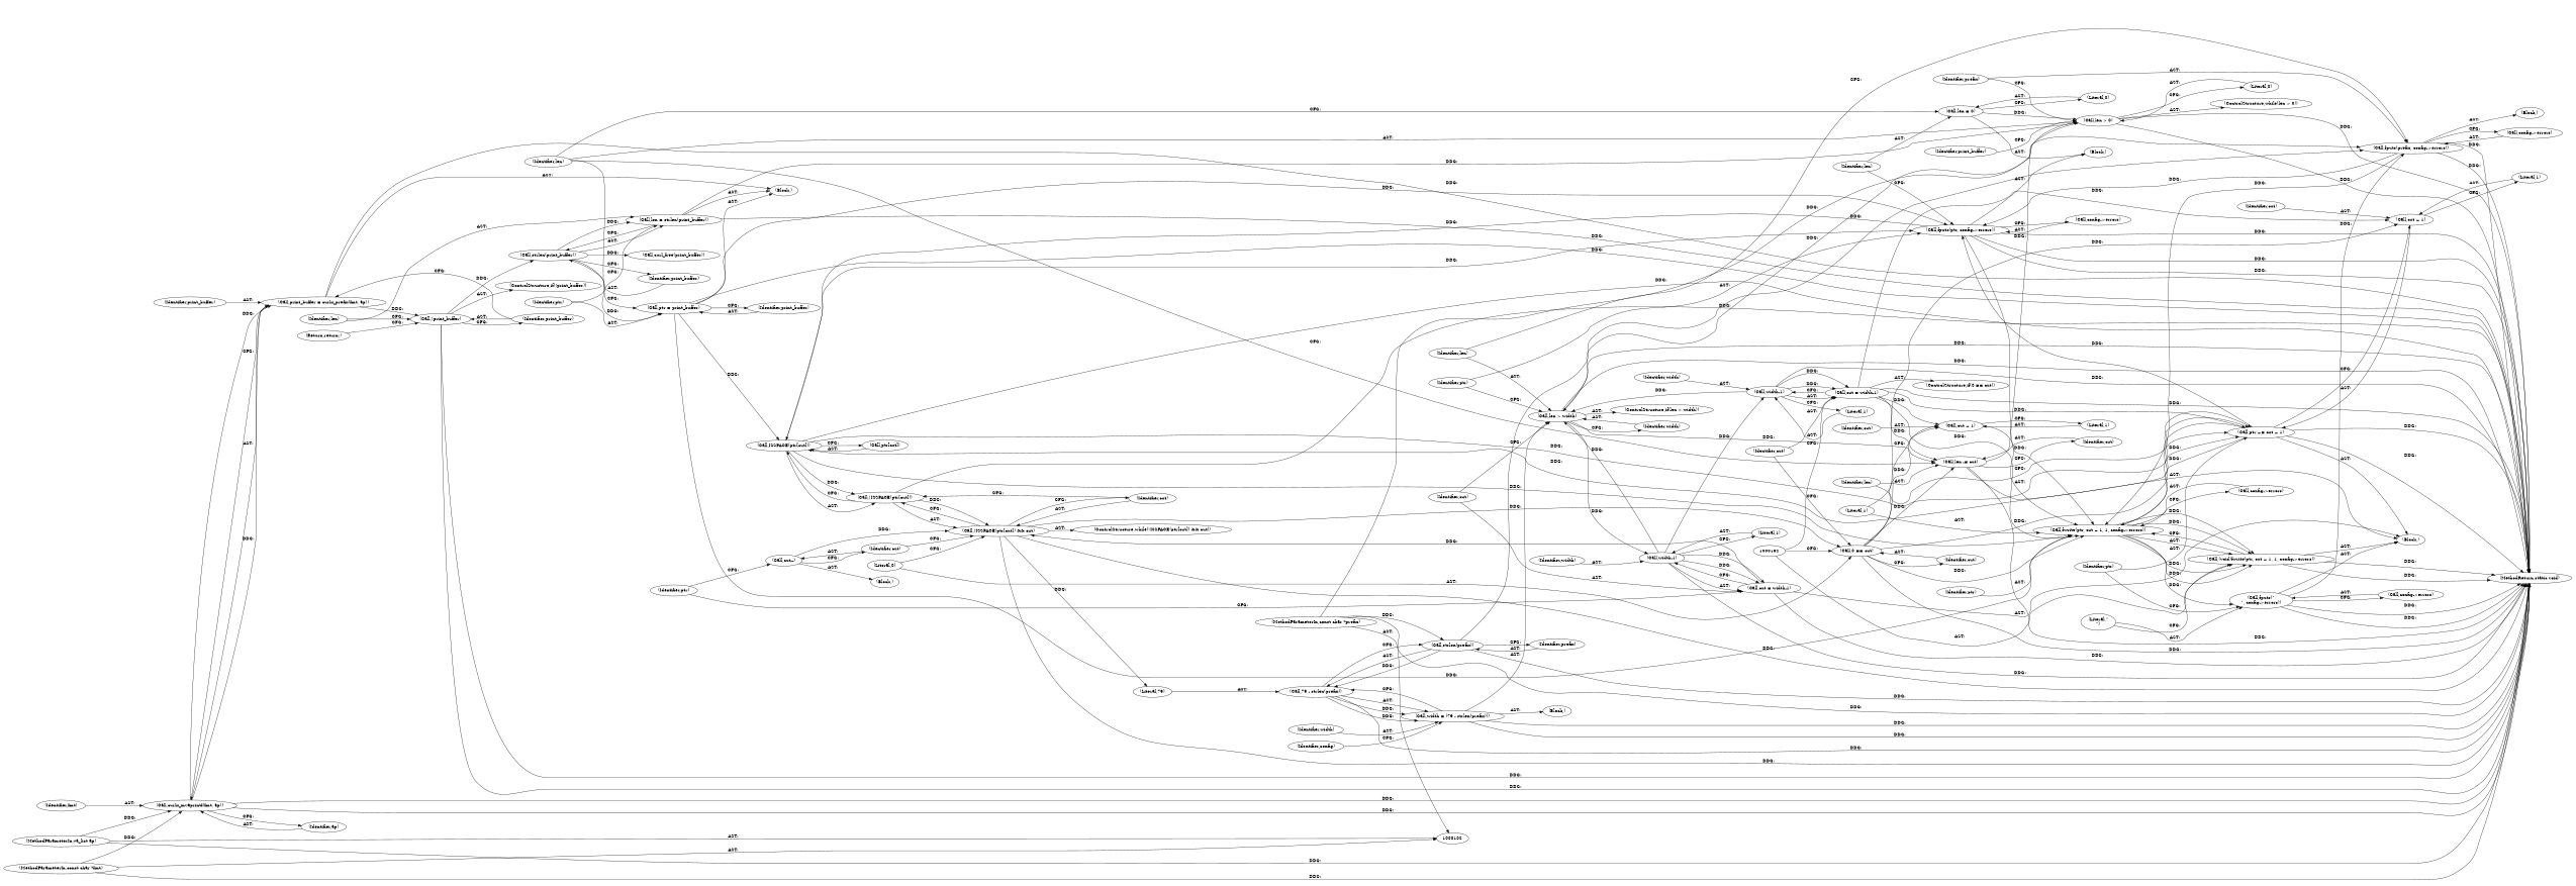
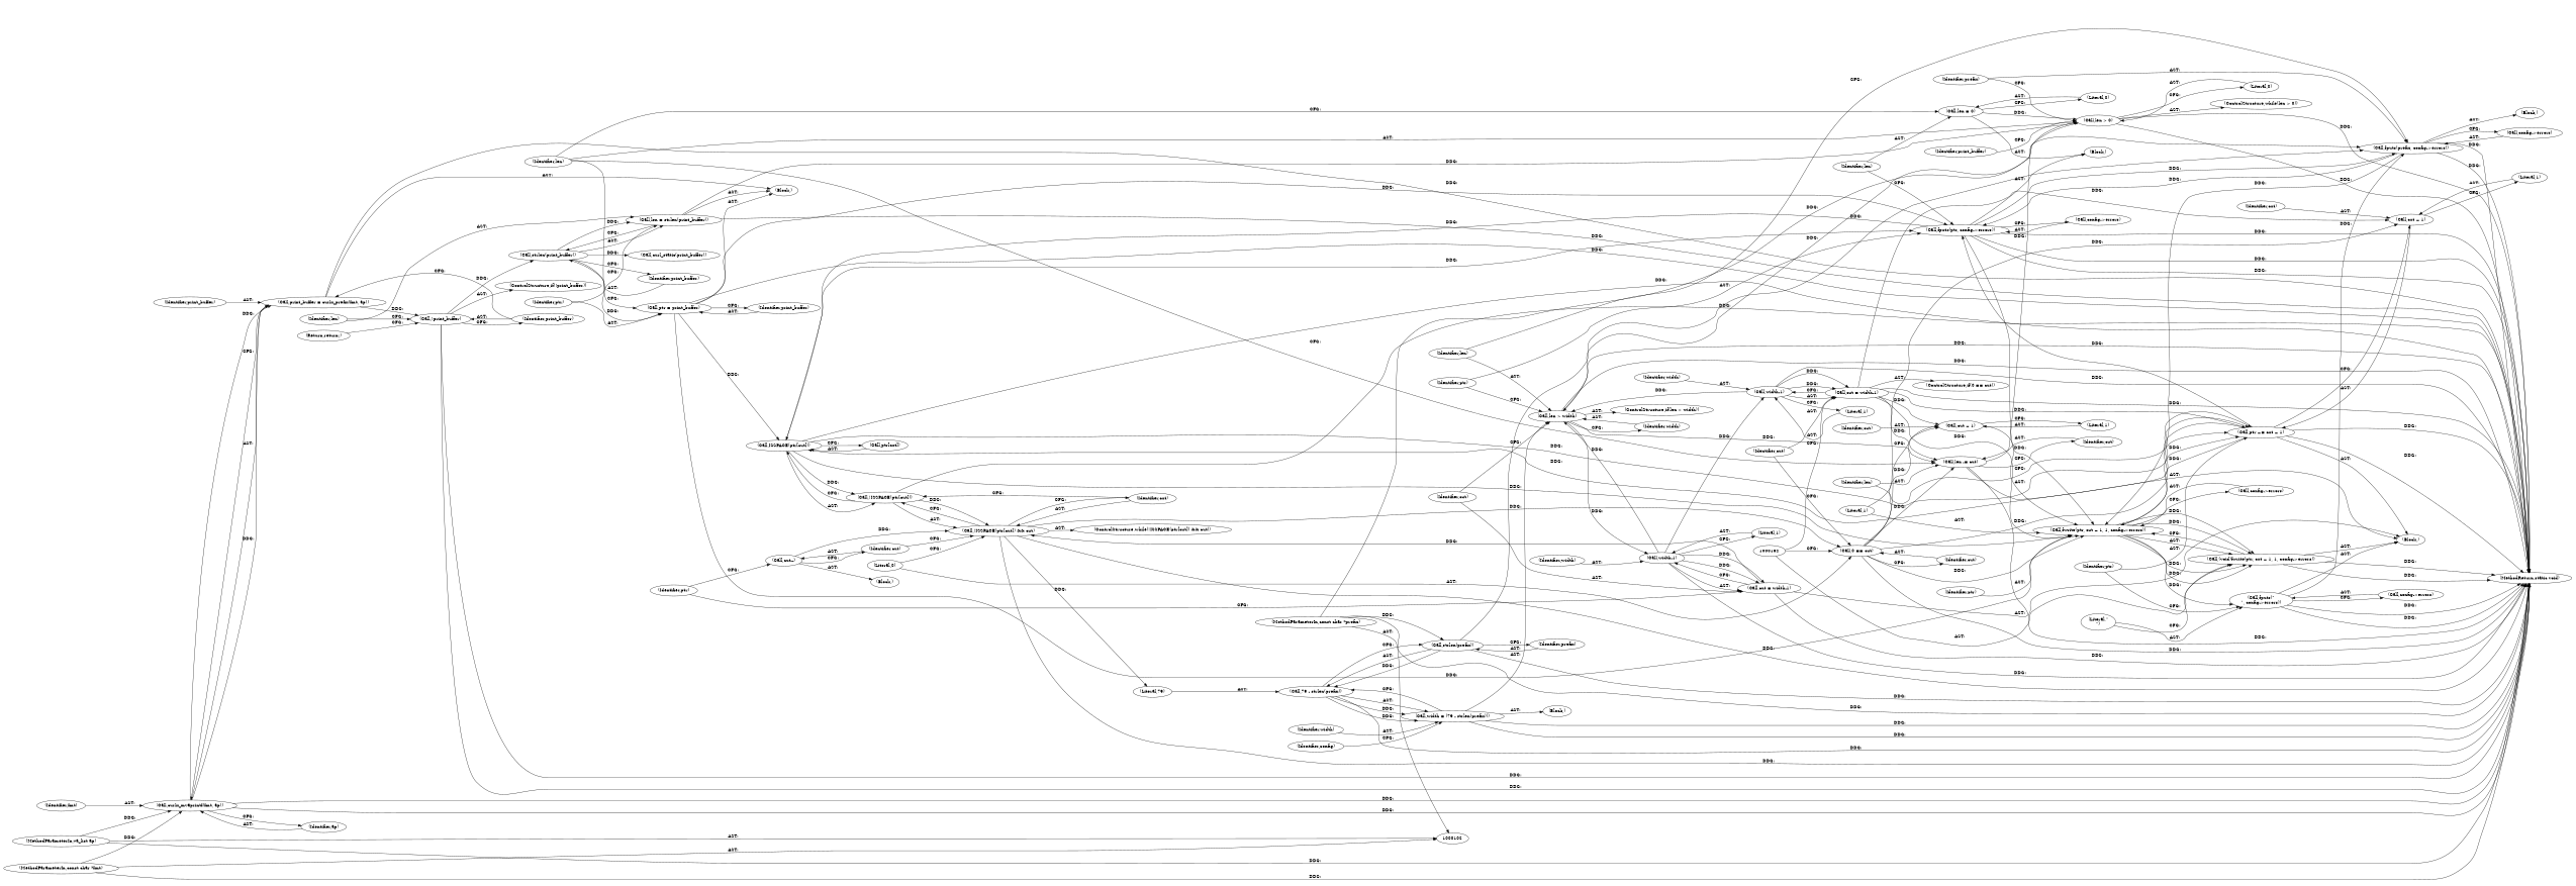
  digraph {
    rankdir=LR
    n1 [label="(Call,ISSPACE(ptr[cut]))"]
    n2 [label="(Call,fputs(ptr, config->errors))"]
    n3 [label="(Call,ptr += cut + 1)"]
    n4 [label="(Call,!ISSPACE(ptr[cut]))"]
    n5 [label="(Call,fwrite(ptr, cut + 1, 1, config->errors))"]
    n6 [label="(MethodReturn,static void)"]
    n7 [label="(Call,ptr[cut])"]
    n8 [label="(Call,fputs(prefix, config->errors))"]
    n9 [label="(Call,config->errors)"]
    n10 [label="(Block,)"]
    n11 [label="(Call,cut + 1)"]
    n12 [label="(Block,)"]
    n13 [label="(Call,!ISSPACE(ptr[cut]) && cut)"]
    n14 [label="(Call,fputs(\"\n\", config->errors))"]
    n15 [label="(Call,(void)fwrite(ptr, cut + 1, 1, config->errors))"]
    n16 [label="(Call,config->errors)"]
    n17 [label="(Block,)"]
    n18 [label="(Call,config->errors)"]
    n19 [label="(Call,ptr = print_buffer)"]
    n20 [label="(Block,)"]
    n21 [label="(Identifier,print_buffer)"]
    n22 [label="(Call,strlen(print_buffer))"]
    n23 [label="(Call,len = strlen(print_buffer))"]
    n24 [label="(Identifier,print_buffer)"]
-   n25 [label="(Call,curl_free(print_buffer))"]
+   n25 [label="(Call,curl_static(print_buffer))"]
    n26 [label="(Call,len > 0)"]
    n27 [label="(Call,!print_buffer)"]
    n28 [label="(ControlStructure,if(!print_buffer))"]
    n29 [label="(Identifier,print_buffer)"]
    n30 [label="(Call,print_buffer = curlx_prefix(fmt, ap))"]
    n31 [label="(Call,curlx_mvaprintf(fmt, ap))"]
    n32 [label="(Identifier,ap)"]
    n33 [label="(MethodParameterIn,const char *fmt)"]
    1000102
    n35 [label="(MethodParameterIn,va_list ap)"]
    n36 [label="(Literal,1)"]
    n37 [label="(Call,cut = width-1)"]
    n38 [label="(Call,width-1)"]
    n39 [label="(Call,len -= cut)"]
    n40 [label="(Call,cut + 1)"]
    n41 [label="(ControlStructure,if(0 == cut))"]
    n42 [label="(Call,len > width)"]
    n43 [label="(Literal,1)"]
    n44 [label="(Identifier,cut)"]
    n45 [label="(Literal,1)"]
    n46 [label="(Call,width-1)"]
    n47 [label="(ControlStructure,if(len > width))"]
    n48 [label="(Identifier,width)"]
    n49 [label="(Call,cut = width-1)"]
    n50 [label="(Literal,1)"]
    n51 [label="(ControlStructure,while(len > 0))"]
    n52 [label="(Literal,0)"]
    n53 [label="(Call,0 == cut)"]
    n54 [label="(Identifier,cut)"]
    n55 [label="(Identifier,cut)"]
    n56 [label="(ControlStructure,while(!ISSPACE(ptr[cut]) && cut))"]
    n57 [label="(Literal,79)"]
    n58 [label="(Call,cut--)"]
    n59 [label="(Block,)"]
    n60 [label="(Identifier,cut)"]
    n61 [label="(Call,len = 0)"]
    n62 [label="(Literal,0)"]
    n63 [label="(Call,width = (79 - strlen(prefix)))"]
    n64 [label="(Call,79 - strlen(prefix))"]
    n65 [label="(Block,)"]
    n66 [label="(Call,strlen(prefix))"]
    n67 [label="(Identifier,prefix)"]
    n68 [label="(MethodParameterIn,const char *prefix)"]
    n69 [label="(Call,config->errors)"]
    n70 [label="(Identifier,print_buffer)"]
    n71 [label="(Identifier,ptr)"]
    n72 [label="(Return,return;)"]
    n73 [label="(Identifier,len)"]
    n74 [label="(Literal,0)"]
    n75 [label="(Identifier,cut)"]
    n76 [label="(Identifier,ptr)"]
    n77 [label="(Identifier,width)"]
    n78 [label="(Literal,\"\n\")"]
    n79 [label="(Identifier,len)"]
    n80 [label="(Identifier,config)"]
    n81 [label="(Identifier,print_buffer)"]
    n82 [label="(Identifier,cut)"]
    n83 [label="(Identifier,width)"]
    n84 [label="(Identifier,ptr)"]
    n85 [label="(Identifier,ptr)"]
    n86 [label="(Identifier,width)"]
    n87 [label="(Identifier,len)"]
    n88 [label="(Identifier,fmt)"]
    n89 [label="(Identifier,len)"]
    n90 [label="(Identifier,cut)"]
    n91 [label="(Identifier,len)"]
    n92 [label="(Identifier,cut)"]
    n93 [label="(Identifier,ptr)"]
    n94 [label="(Literal,1)"]
    n95 [label="(Identifier,prefix)"]
    1000182
    n1 -> n2 [label="DDG: "]
    n1 -> n3 [label="DDG: "]
    n1 -> n4 [label="AST: "]
    n1 -> n4 [label="DDG: "]
    n1 -> n5 [label="DDG: "]
    n1 -> n6 [label="DDG: "]
    n1 -> n7 [label="CFG: "]
    n2 -> n1 [label="DDG: "]
    n2 -> n5 [label="DDG: "]
    n2 -> n6 [label="DDG: "]
    n2 -> n6 [label="DDG: "]
    n2 -> n6 [label="DDG: "]
+   n2 -> n8 [label="DDG: "]
    n2 -> n9 [label="CFG: "]
    n2 -> n10 [label="AST: "]
    n3 -> n1 [label="DDG: "]
    n3 -> n2 [label="DDG: "]
    n3 -> n5 [label="DDG: "]
    n3 -> n6 [label="DDG: "]
    n3 -> n6 [label="DDG: "]
    n3 -> n11 [label="CFG: "]
    n3 -> n12 [label="AST: "]
    n4 -> n1 [label="CFG: "]
    n4 -> n6 [label="DDG: "]
    n4 -> n13 [label="AST: "]
    n4 -> n13 [label="DDG: "]
    n5 -> n3 [label="DDG: "]
    n5 -> n14 [label="DDG: "]
    n5 -> n15 [label="AST: "]
    n5 -> n15 [label="DDG: "]
    n5 -> n15 [label="DDG: "]
    n5 -> n15 [label="DDG: "]
    n5 -> n15 [label="DDG: "]
    n5 -> n16 [label="CFG: "]
    n7 -> n1 [label="AST: "]
    n8 -> n2 [label="DDG: "]
    n8 -> n5 [label="DDG: "]
    n8 -> n6 [label="DDG: "]
    n8 -> n6 [label="DDG: "]
    n8 -> n17 [label="AST: "]
    n8 -> n18 [label="CFG: "]
    n9 -> n2 [label="AST: "]
    n11 -> n3 [label="AST: "]
    n11 -> n36 [label="CFG: "]
    n13 -> n4 [label="CFG: "]
    n13 -> n6 [label="DDG: "]
    n13 -> n6 [label="DDG: "]
    n13 -> n53 [label="DDG: "]
    n13 -> n55 [label="CFG: "]
    n13 -> n56 [label="AST: "]
    n13 -> n57 [label="DDG: "]
    n14 -> n6 [label="DDG: "]
    n14 -> n6 [label="DDG: "]
    n14 -> n8 [label="DDG: "]
    n14 -> n12 [label="AST: "]
    n14 -> n69 [label="CFG: "]
    n15 -> n5 [label="CFG: "]
    n15 -> n6 [label="DDG: "]
    n15 -> n6 [label="DDG: "]
    n15 -> n12 [label="AST: "]
    n16 -> n5 [label="AST: "]
    n18 -> n8 [label="AST: "]
    n19 -> n1 [label="DDG: "]
    n19 -> n2 [label="DDG: "]
    n19 -> n5 [label="DDG: "]
    n19 -> n6 [label="DDG: "]
    n19 -> n20 [label="AST: "]
    n19 -> n21 [label="CFG: "]
    n21 -> n19 [label="AST: "]
    n22 -> n19 [label="DDG: "]
    n22 -> n23 [label="AST: "]
    n22 -> n23 [label="DDG: "]
    n22 -> n24 [label="CFG: "]
    n22 -> n25 [label="DDG: "]
    n23 -> n6 [label="DDG: "]
    n23 -> n20 [label="AST: "]
    n23 -> n22 [label="CFG: "]
    n23 -> n26 [label="DDG: "]
    n24 -> n22 [label="AST: "]
    n26 -> n6 [label="DDG: "]
    n26 -> n6 [label="DDG: "]
    n26 -> n42 [label="DDG: "]
    n26 -> n51 [label="AST: "]
    n26 -> n52 [label="CFG: "]
    n27 -> n6 [label="DDG: "]
    n27 -> n6 [label="DDG: "]
    n27 -> n22 [label="DDG: "]
    n27 -> n28 [label="AST: "]
    n27 -> n29 [label="CFG: "]
    n29 -> n27 [label="AST: "]
    n29 -> n30 [label="CFG: "]
    n30 -> n6 [label="DDG: "]
    n30 -> n20 [label="AST: "]
    n30 -> n27 [label="DDG: "]
    n30 -> n31 [label="CFG: "]
    n31 -> n6 [label="DDG: "]
    n31 -> n6 [label="DDG: "]
    n31 -> n30 [label="AST: "]
    n31 -> n30 [label="DDG: "]
    n31 -> n30 [label="DDG: "]
    n31 -> n32 [label="CFG: "]
    n32 -> n31 [label="AST: "]
    n33 -> n6 [label="DDG: "]
    n33 -> n31 [label="DDG: "]
    n33 -> 1000102 [label="AST: "]
    n35 -> n6 [label="DDG: "]
    n35 -> n31 [label="DDG: "]
    n35 -> 1000102 [label="AST: "]
    n36 -> n11 [label="AST: "]
    n37 -> n3 [label="DDG: "]
    n37 -> n5 [label="DDG: "]
    n37 -> n6 [label="DDG: "]
    n37 -> n11 [label="DDG: "]
    n37 -> n38 [label="CFG: "]
    n37 -> n39 [label="DDG: "]
    n37 -> n40 [label="DDG: "]
    n37 -> n41 [label="AST: "]
    n38 -> n6 [label="DDG: "]
    n38 -> n37 [label="AST: "]
    n38 -> n37 [label="DDG: "]
    n38 -> n37 [label="DDG: "]
    n38 -> n42 [label="DDG: "]
    n38 -> n43 [label="CFG: "]
    n39 -> n6 [label="DDG: "]
    n39 -> n12 [label="AST: "]
    n39 -> n26 [label="DDG: "]
    n39 -> n44 [label="CFG: "]
    n40 -> n5 [label="AST: "]
    n40 -> n45 [label="CFG: "]
    n42 -> n6 [label="DDG: "]
    n42 -> n6 [label="DDG: "]
    n42 -> n39 [label="DDG: "]
    n42 -> n46 [label="DDG: "]
    n42 -> n47 [label="AST: "]
    n42 -> n48 [label="CFG: "]
    n43 -> n38 [label="AST: "]
    n44 -> n39 [label="AST: "]
    n45 -> n40 [label="AST: "]
    n46 -> n6 [label="DDG: "]
    n46 -> n38 [label="DDG: "]
    n46 -> n42 [label="DDG: "]
    n46 -> n49 [label="AST: "]
    n46 -> n49 [label="DDG: "]
    n46 -> n49 [label="DDG: "]
    n46 -> n50 [label="CFG: "]
    n48 -> n42 [label="AST: "]
    n49 -> n6 [label="DDG: "]
    n49 -> n12 [label="AST: "]
    n49 -> n13 [label="DDG: "]
    n49 -> n46 [label="CFG: "]
    n50 -> n46 [label="AST: "]
    n52 -> n26 [label="AST: "]
    n53 -> n3 [label="DDG: "]
    n53 -> n5 [label="DDG: "]
    n53 -> n6 [label="DDG: "]
    n53 -> n11 [label="DDG: "]
    n53 -> n39 [label="DDG: "]
    n53 -> n40 [label="DDG: "]
    n53 -> n54 [label="CFG: "]
    n54 -> n53 [label="AST: "]
    n55 -> n4 [label="CFG: "]
    n55 -> n13 [label="AST: "]
    n57 -> n64 [label="AST: "]
    n58 -> n13 [label="DDG: "]
    n58 -> n59 [label="AST: "]
    n58 -> n60 [label="CFG: "]
    n60 -> n13 [label="CFG: "]
    n60 -> n58 [label="AST: "]
    n61 -> n10 [label="AST: "]
    n61 -> n26 [label="DDG: "]
    n61 -> n62 [label="CFG: "]
    n62 -> n61 [label="AST: "]
    n63 -> n6 [label="DDG: "]
    n63 -> n6 [label="DDG: "]
    n63 -> n42 [label="AST: "]
    n63 -> n64 [label="CFG: "]
    n63 -> n65 [label="AST: "]
    n64 -> n6 [label="DDG: "]
    n64 -> n63 [label="AST: "]
    n64 -> n63 [label="DDG: "]
    n64 -> n63 [label="DDG: "]
    n64 -> n66 [label="CFG: "]
    n66 -> n6 [label="DDG: "]
    n66 -> n8 [label="DDG: "]
    n66 -> n64 [label="AST: "]
    n66 -> n64 [label="DDG: "]
    n66 -> n67 [label="CFG: "]
    n67 -> n66 [label="AST: "]
    n68 -> n6 [label="DDG: "]
    n68 -> n8 [label="DDG: "]
    n68 -> 1000102 [label="AST: "]
    n68 -> n66 [label="DDG: "]
    n69 -> n14 [label="AST: "]
    n70 -> n26 [label="CFG: "]
    n71 -> n2 [label="AST: "]
    n71 -> n42 [label="CFG: "]
    n72 -> n27 [label="CFG: "]
    n73 -> n23 [label="AST: "]
    n73 -> n27 [label="CFG: "]
    n74 -> n13 [label="CFG: "]
    n74 -> n53 [label="AST: "]
    n75 -> n37 [label="AST: "]
    n75 -> n53 [label="CFG: "]
    n76 -> n19 [label="AST: "]
    n76 -> n23 [label="CFG: "]
    n77 -> n38 [label="AST: "]
    n78 -> n14 [label="AST: "]
    n78 -> n15 [label="CFG: "]
    n79 -> n19 [label="CFG: "]
    n79 -> n26 [label="AST: "]
    n79 -> n39 [label="CFG: "]
    n79 -> n61 [label="CFG: "]
    n80 -> n63 [label="CFG: "]
    n81 -> n30 [label="AST: "]
    n82 -> n40 [label="AST: "]
    n83 -> n63 [label="AST: "]
    n84 -> n49 [label="CFG: "]
    n84 -> n58 [label="CFG: "]
    n85 -> n5 [label="AST: "]
    n86 -> n46 [label="AST: "]
    n87 -> n8 [label="CFG: "]
    n87 -> n42 [label="AST: "]
    n88 -> n31 [label="AST: "]
    n89 -> n2 [label="CFG: "]
    n89 -> n61 [label="AST: "]
    n90 -> n11 [label="AST: "]
    n91 -> n3 [label="CFG: "]
    n91 -> n39 [label="AST: "]
    n92 -> n42 [label="CFG: "]
    n92 -> n49 [label="AST: "]
    n93 -> n3 [label="AST: "]
    n93 -> n14 [label="CFG: "]
    n94 -> n5 [label="AST: "]
    n94 -> n40 [label="CFG: "]
    n95 -> n8 [label="AST: "]
    n95 -> n26 [label="CFG: "]
    1000182 -> n15 [label="AST: "]
    1000182 -> n37 [label="CFG: "]
    1000182 -> n53 [label="CFG: "]
  }
